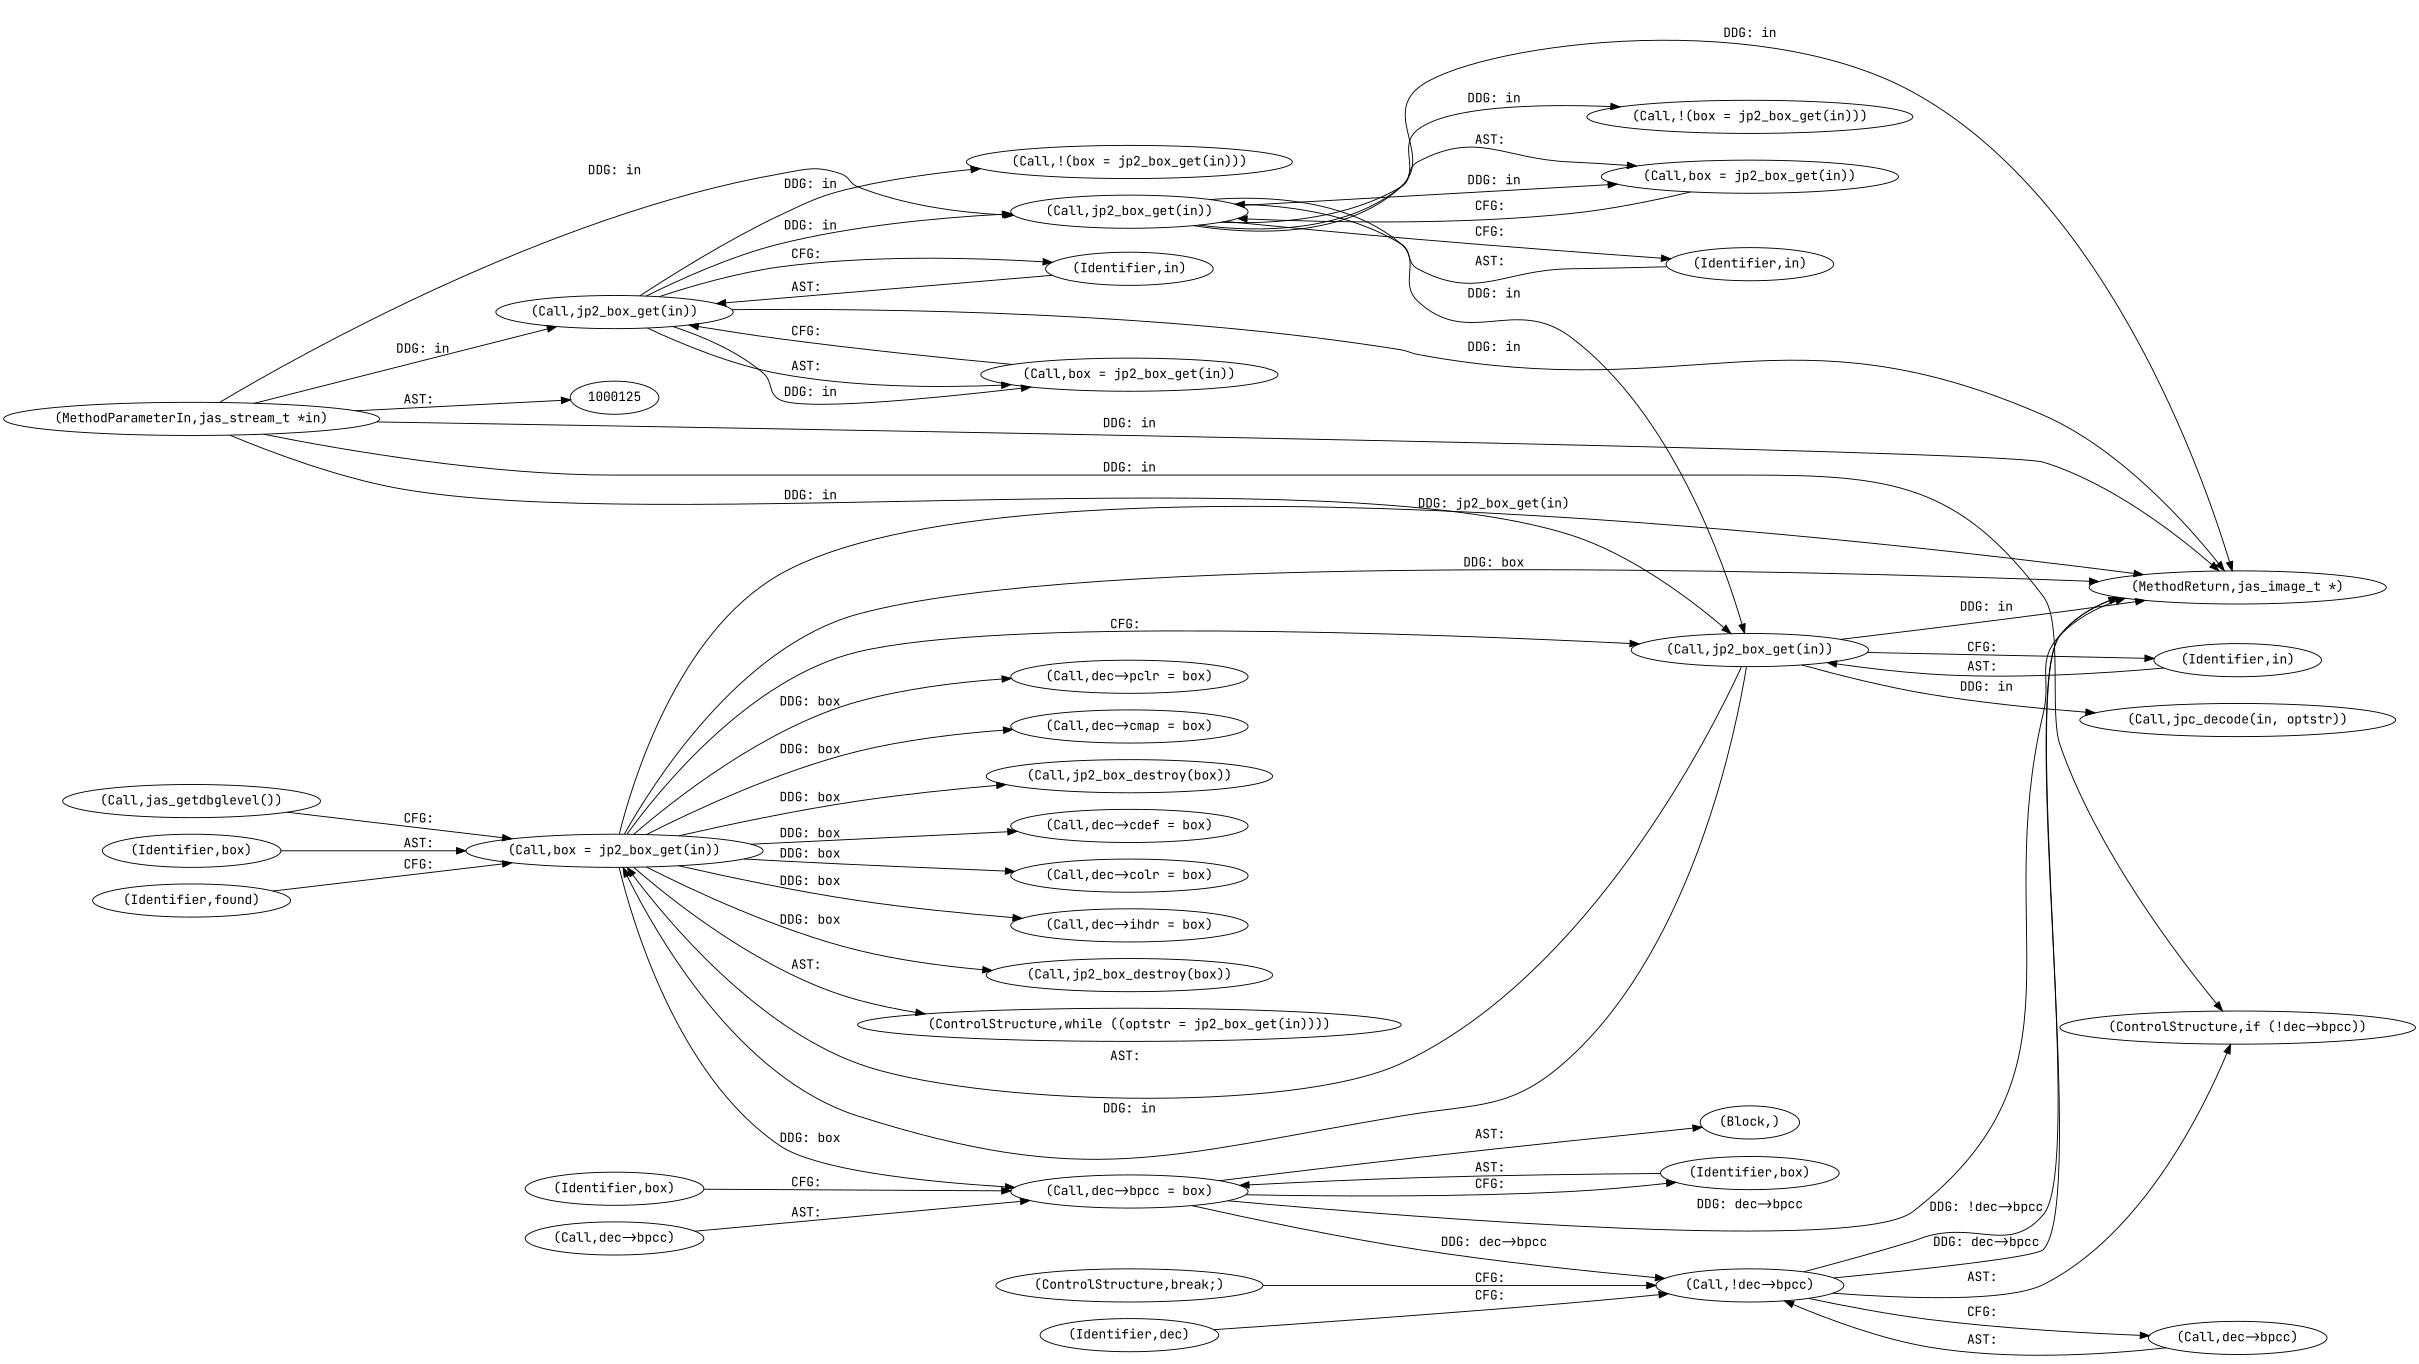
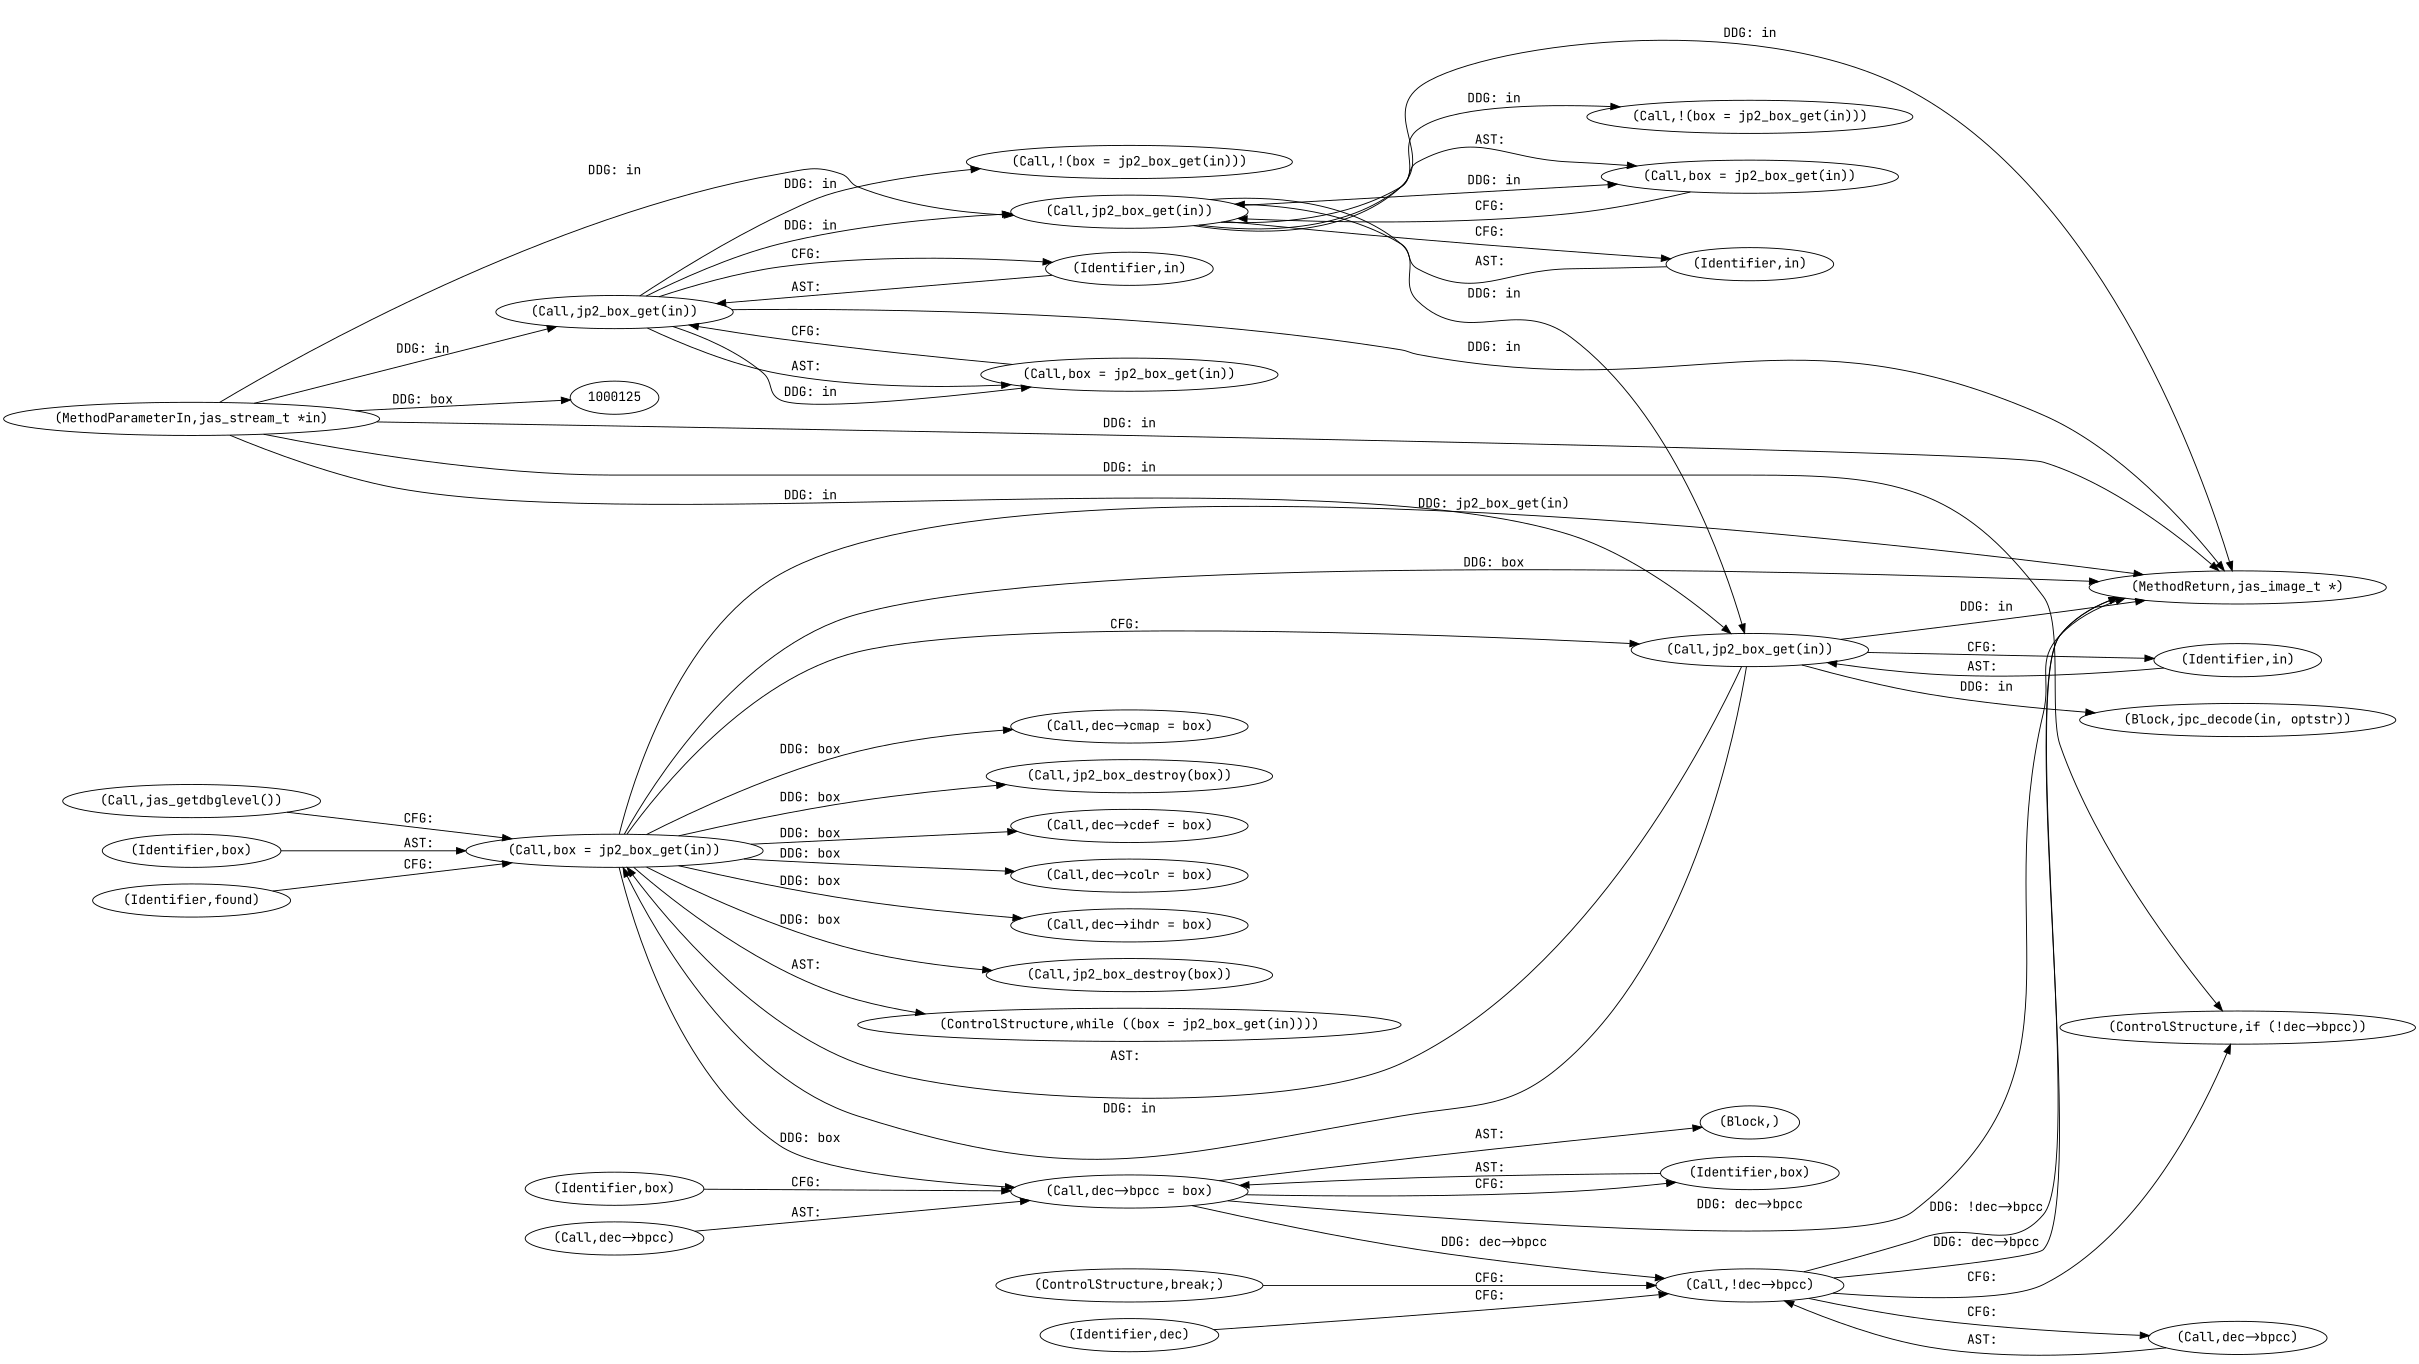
  digraph {
    fontname="JetBrains Mono"
    rankdir=LR
    node [fontname="JetBrains Mono"]
    edge [fontname="JetBrains Mono"]
    n1 [label="(Call,dec->bpcc = box)"]
    n2 [label="(Call,!dec->bpcc)"]
    n3 [label="(Identifier,box)"]
    n4 [label="(Block,)"]
    n5 [label="(MethodReturn,jas_image_t *)"]
    n6 [label="(ControlStructure,if (!dec->bpcc))"]
    n7 [label="(Call,dec->bpcc)"]
    n8 [label="(Call,box = jp2_box_get(in))"]
    n9 [label="(Call,jp2_box_get(in))"]
-   n10 [label="(Call,dec->pclr = box)"]
    n11 [label="(Call,dec->cmap = box)"]
    n12 [label="(Call,jp2_box_destroy(box))"]
    n13 [label="(Call,dec->cdef = box)"]
    n14 [label="(Call,dec->colr = box)"]
    n15 [label="(Call,dec->ihdr = box)"]
    n16 [label="(Call,jp2_box_destroy(box))"]
-   n17 [label="(ControlStructure,while ((optstr = jp2_box_get(in))))"]
+   n17 [label="(ControlStructure,while ((box = jp2_box_get(in))))"]
    n18 [label="(Identifier,in)"]
-   n19 [label="(Call,jpc_decode(in, optstr))"]
+   n19 [label="(Block,jpc_decode(in, optstr))"]
    n20 [label="(Call,jp2_box_get(in))"]
    n21 [label="(Call,!(box = jp2_box_get(in)))"]
    n22 [label="(Call,box = jp2_box_get(in))"]
    n23 [label="(Identifier,in)"]
    n24 [label="(Call,jp2_box_get(in))"]
    n25 [label="(Call,box = jp2_box_get(in))"]
    n26 [label="(Call,!(box = jp2_box_get(in)))"]
    n27 [label="(Identifier,in)"]
    n28 [label="(MethodParameterIn,jas_stream_t *in)"]
    1000125
    n30 [label="(Identifier,box)"]
    n31 [label="(ControlStructure,break;)"]
    n32 [label="(Call,jas_getdbglevel())"]
    n33 [label="(Identifier,box)"]
    n34 [label="(Identifier,dec)"]
    n35 [label="(Call,dec->bpcc)"]
    n36 [label="(Identifier,found)"]
    n1 -> n2 [label="DDG: dec->bpcc"]
    n1 -> n3 [label="CFG: "]
    n1 -> n4 [label="AST: "]
    n1 -> n5 [label="DDG: dec->bpcc"]
    n2 -> n5 [label="DDG: dec->bpcc"]
    n2 -> n5 [label="DDG: !dec->bpcc"]
-   n2 -> n6 [label="AST: "]
+   n2 -> n6 [label="CFG: "]
    n2 -> n7 [label="CFG: "]
    n3 -> n1 [label="AST: "]
    n7 -> n2 [label="AST: "]
    n8 -> n1 [label="DDG: box"]
    n8 -> n5 [label="DDG: jp2_box_get(in)"]
    n8 -> n5 [label="DDG: box"]
    n8 -> n9 [label="CFG: "]
-   n8 -> n10 [label="DDG: box"]
    n8 -> n11 [label="DDG: box"]
    n8 -> n12 [label="DDG: box"]
    n8 -> n13 [label="DDG: box"]
    n8 -> n14 [label="DDG: box"]
    n8 -> n15 [label="DDG: box"]
    n8 -> n16 [label="DDG: box"]
    n8 -> n17 [label="AST: "]
    n9 -> n5 [label="DDG: in"]
    n9 -> n8 [label="AST: "]
    n9 -> n8 [label="DDG: in"]
    n9 -> n18 [label="CFG: "]
    n9 -> n19 [label="DDG: in"]
    n18 -> n9 [label="AST: "]
    n20 -> n5 [label="DDG: in"]
    n20 -> n9 [label="DDG: in"]
    n20 -> n21 [label="DDG: in"]
    n20 -> n22 [label="AST: "]
    n20 -> n22 [label="DDG: in"]
    n20 -> n23 [label="CFG: "]
    n22 -> n20 [label="CFG: "]
    n23 -> n20 [label="AST: "]
    n24 -> n5 [label="DDG: in"]
    n24 -> n20 [label="DDG: in"]
    n24 -> n25 [label="AST: "]
    n24 -> n25 [label="DDG: in"]
    n24 -> n26 [label="DDG: in"]
    n24 -> n27 [label="CFG: "]
    n25 -> n24 [label="CFG: "]
    n27 -> n24 [label="AST: "]
    n28 -> n5 [label="DDG: in"]
    n28 -> n6 [label="DDG: in"]
    n28 -> n9 [label="DDG: in"]
    n28 -> n20 [label="DDG: in"]
    n28 -> n24 [label="DDG: in"]
-   n28 -> 1000125 [label="AST: "]
+   n28 -> 1000125 [label="DDG: box"]
    n30 -> n1 [label="CFG: "]
    n31 -> n2 [label="CFG: "]
    n32 -> n8 [label="CFG: "]
    n33 -> n8 [label="AST: "]
    n34 -> n2 [label="CFG: "]
    n35 -> n1 [label="AST: "]
    n36 -> n8 [label="CFG: "]
  }
